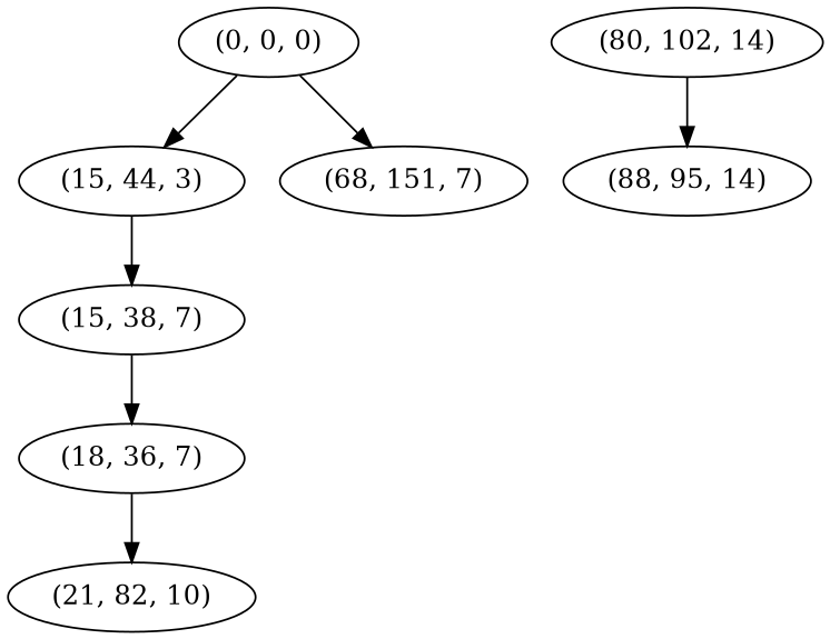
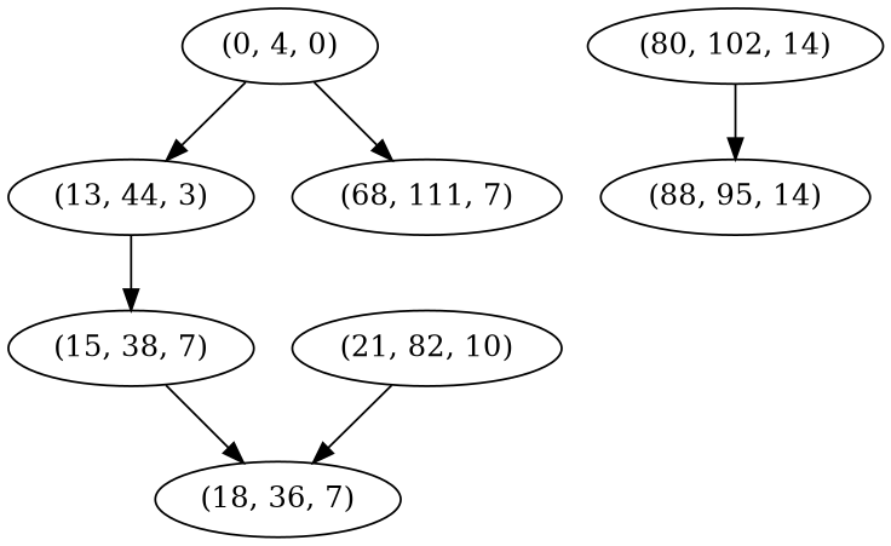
  digraph {
-   "(0, 0, 0)"
-   "(13, 44, 3)" [label="(15, 44, 3)"]
-   "(68, 111, 7)" [label="(68, 151, 7)"]
+   "(0, 0, 0)" [label="(0, 4, 0)"]
+   "(13, 44, 3)"
+   "(68, 111, 7)"
    n4 [label="(15, 38, 7)"]
    "(18, 36, 7)"
    n6 [label="(21, 82, 10)"]
    n7 [label="(88, 95, 14)"]
    "(80, 102, 14)"
    "(0, 0, 0)" -> "(13, 44, 3)"
    "(0, 0, 0)" -> "(68, 111, 7)"
    "(13, 44, 3)" -> n4
    n4 -> "(18, 36, 7)"
-   "(18, 36, 7)" -> n6
+   n6 -> "(18, 36, 7)"
    "(80, 102, 14)" -> n7
  }
